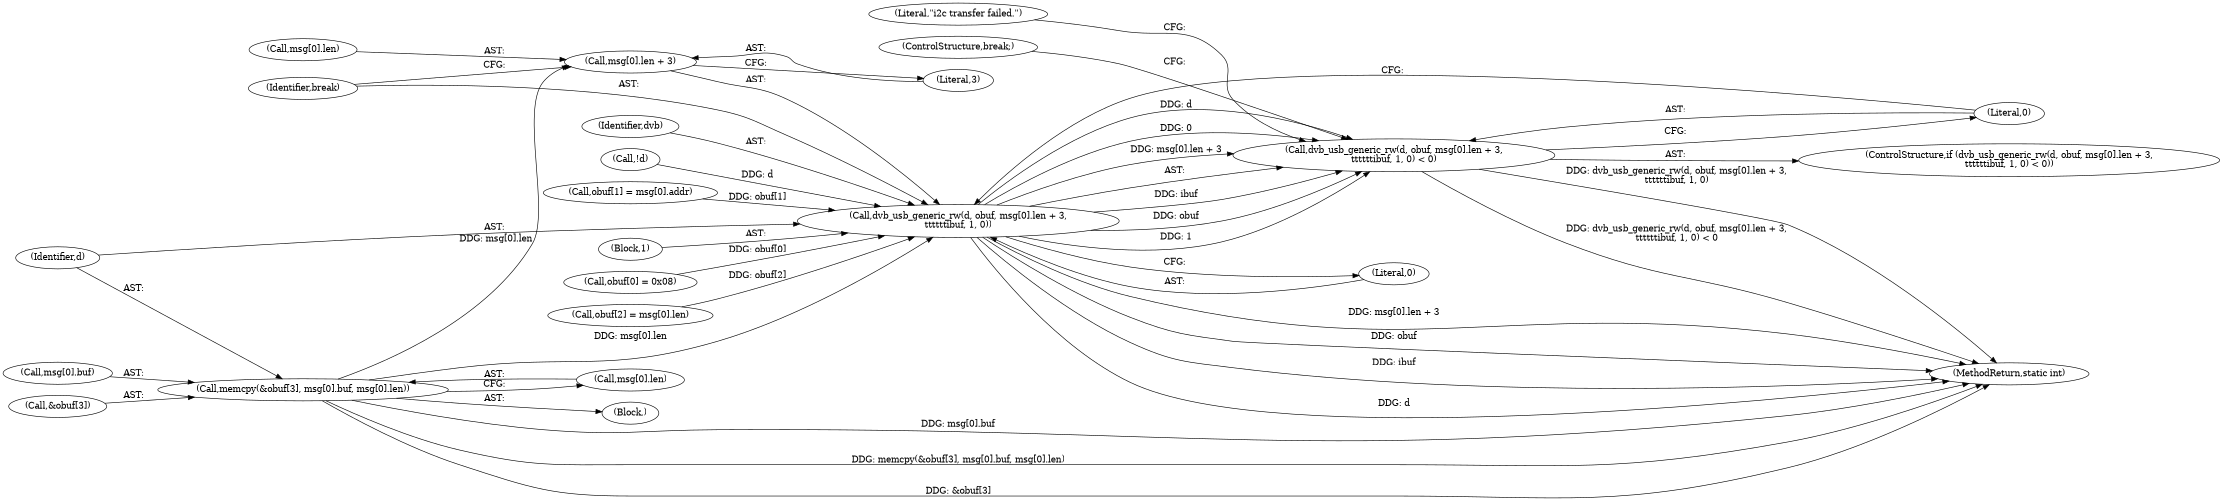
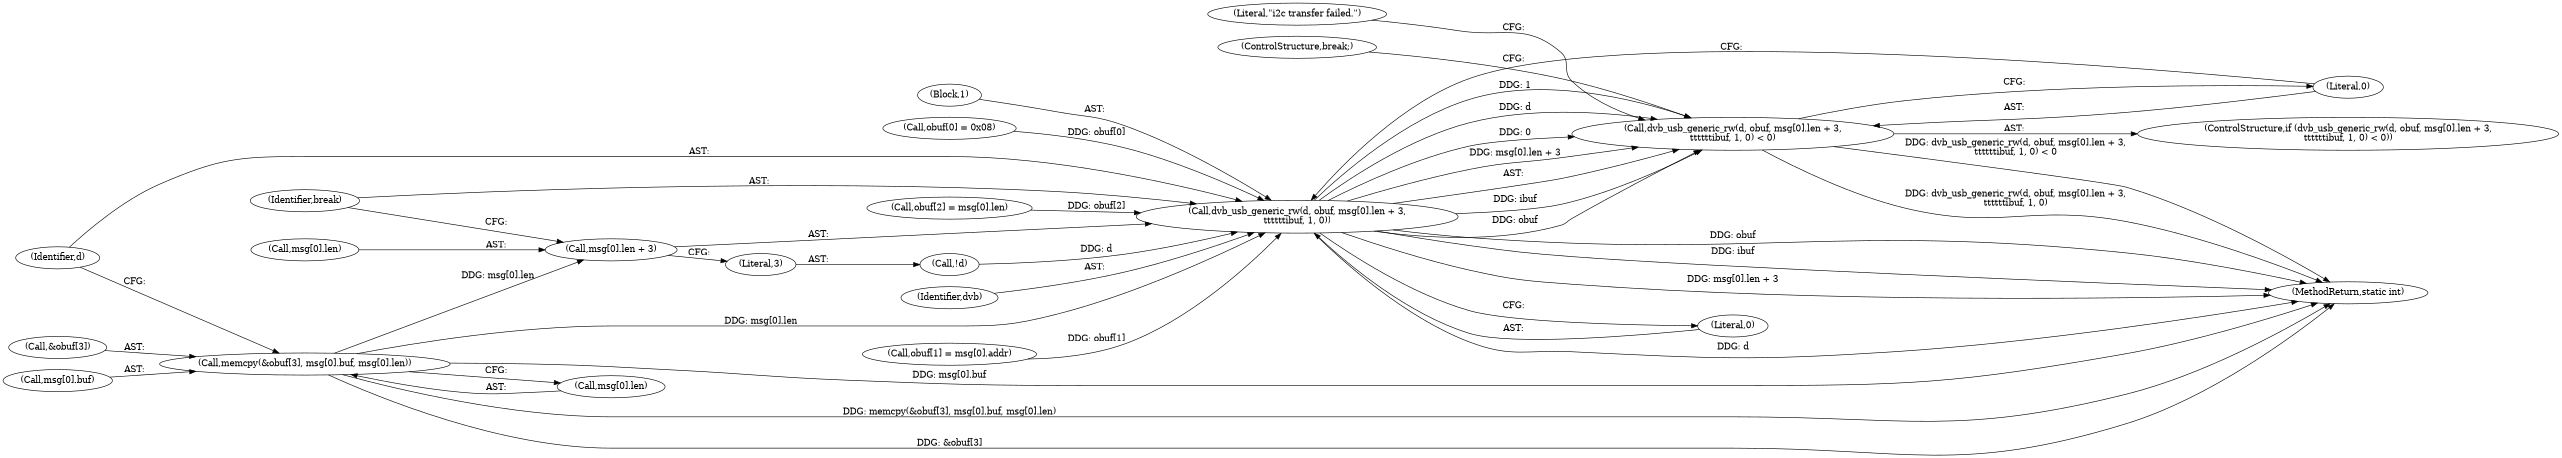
  digraph {
    rankdir=LR
    n1 [label="(Call,memcpy(&obuf[3], msg[0].buf, msg[0].len))"]
    n2 [label="(Call,dvb_usb_generic_rw(d, obuf, msg[0].len + 3,\n\t\t\t\t\t\tibuf, 1, 0))"]
    n3 [label="(Call,msg[0].len + 3)"]
    n4 [label="(Call,msg[0].len)"]
-   n5 [label="(Block,)"]
    n6 [label="(MethodReturn,static int)"]
    n7 [label="(Call,dvb_usb_generic_rw(d, obuf, msg[0].len + 3,\n\t\t\t\t\t\tibuf, 1, 0) < 0)"]
    n8 [label="(Literal,0)"]
    n9 [label="(Literal,3)"]
    n10 [label="(Literal,0)"]
    n11 [label="(ControlStructure,if (dvb_usb_generic_rw(d, obuf, msg[0].len + 3,\n\t\t\t\t\t\tibuf, 1, 0) < 0))"]
    n12 [label="(Identifier,break)"]
    n13 [label="(Call,msg[0].len)"]
    n14 [label="(Call,&obuf[3])"]
    n15 [label="(Call,obuf[2] = msg[0].len)"]
    n16 [label="(Identifier,d)"]
    n17 [label="(Identifier,dvb)"]
    n18 [label="(Call,!d)"]
    n19 [label="(Call,msg[0].buf)"]
    n20 [label="(Literal,\"i2c transfer failed.\")"]
    n21 [label="(Call,obuf[1] = msg[0].addr)"]
    n22 [label="(Block,1)"]
    n23 [label="(Call,obuf[0] = 0x08)"]
    n24 [label="(ControlStructure,break;)"]
    n1 -> n2 [label="DDG: msg[0].len"]
    n1 -> n3 [label="DDG: msg[0].len"]
    n1 -> n4 [label="CFG: "]
-   n1 -> n5 [label="AST: "]
    n1 -> n6 [label="DDG: memcpy(&obuf[3], msg[0].buf, msg[0].len)"]
    n1 -> n6 [label="DDG: &obuf[3]"]
    n1 -> n6 [label="DDG: msg[0].buf"]
    n2 -> n6 [label="DDG: d"]
    n2 -> n6 [label="DDG: msg[0].len + 3"]
    n2 -> n6 [label="DDG: obuf"]
    n2 -> n6 [label="DDG: ibuf"]
    n2 -> n7 [label="AST: "]
    n2 -> n7 [label="DDG: ibuf"]
    n2 -> n7 [label="DDG: obuf"]
    n2 -> n7 [label="DDG: 1"]
    n2 -> n7 [label="DDG: d"]
    n2 -> n7 [label="DDG: 0"]
    n2 -> n7 [label="DDG: msg[0].len + 3"]
    n2 -> n8 [label="CFG: "]
    n3 -> n2 [label="AST: "]
    n3 -> n9 [label="CFG: "]
    n4 -> n1 [label="AST: "]
    n7 -> n6 [label="DDG: dvb_usb_generic_rw(d, obuf, msg[0].len + 3,\n\t\t\t\t\t\tibuf, 1, 0) < 0"]
    n7 -> n6 [label="DDG: dvb_usb_generic_rw(d, obuf, msg[0].len + 3,\n\t\t\t\t\t\tibuf, 1, 0)"]
    n7 -> n10 [label="CFG: "]
    n7 -> n11 [label="AST: "]
    n8 -> n2 [label="AST: "]
-   n9 -> n3 [label="AST: "]
+   n9 -> n18 [label="AST: "]
    n10 -> n2 [label="CFG: "]
    n10 -> n7 [label="AST: "]
    n12 -> n2 [label="AST: "]
    n12 -> n3 [label="CFG: "]
    n13 -> n3 [label="AST: "]
    n14 -> n1 [label="AST: "]
    n15 -> n2 [label="DDG: obuf[2]"]
-   n16 -> n1 [label="AST: "]
+   n16 -> n1 [label="CFG: "]
    n16 -> n2 [label="AST: "]
    n17 -> n2 [label="AST: "]
    n18 -> n2 [label="DDG: d"]
    n19 -> n1 [label="AST: "]
    n20 -> n7 [label="CFG: "]
    n21 -> n2 [label="DDG: obuf[1]"]
    n22 -> n2 [label="AST: "]
    n23 -> n2 [label="DDG: obuf[0]"]
    n24 -> n7 [label="CFG: "]
  }
